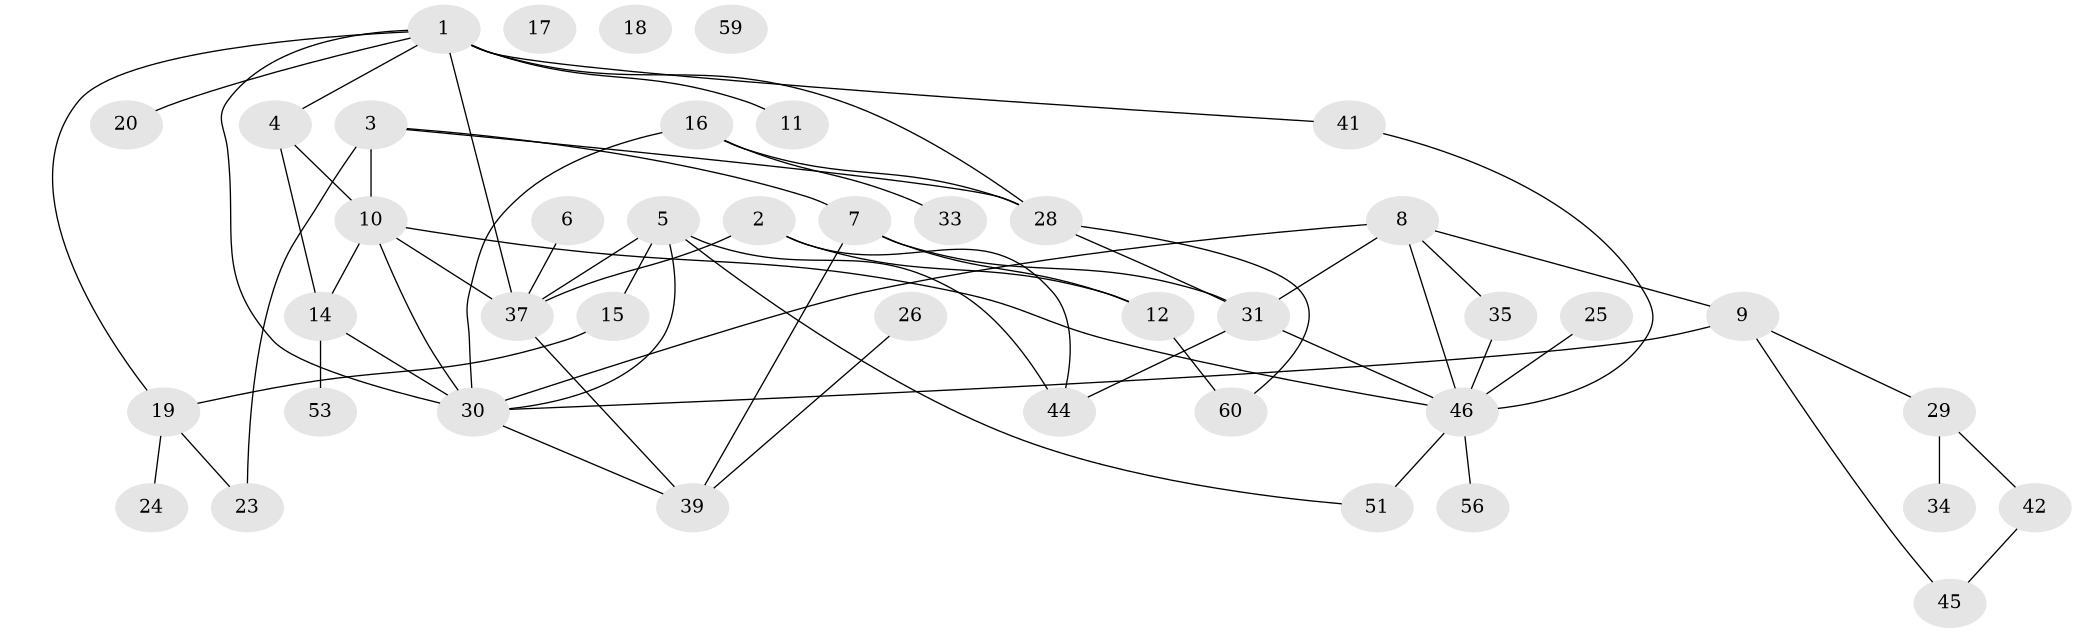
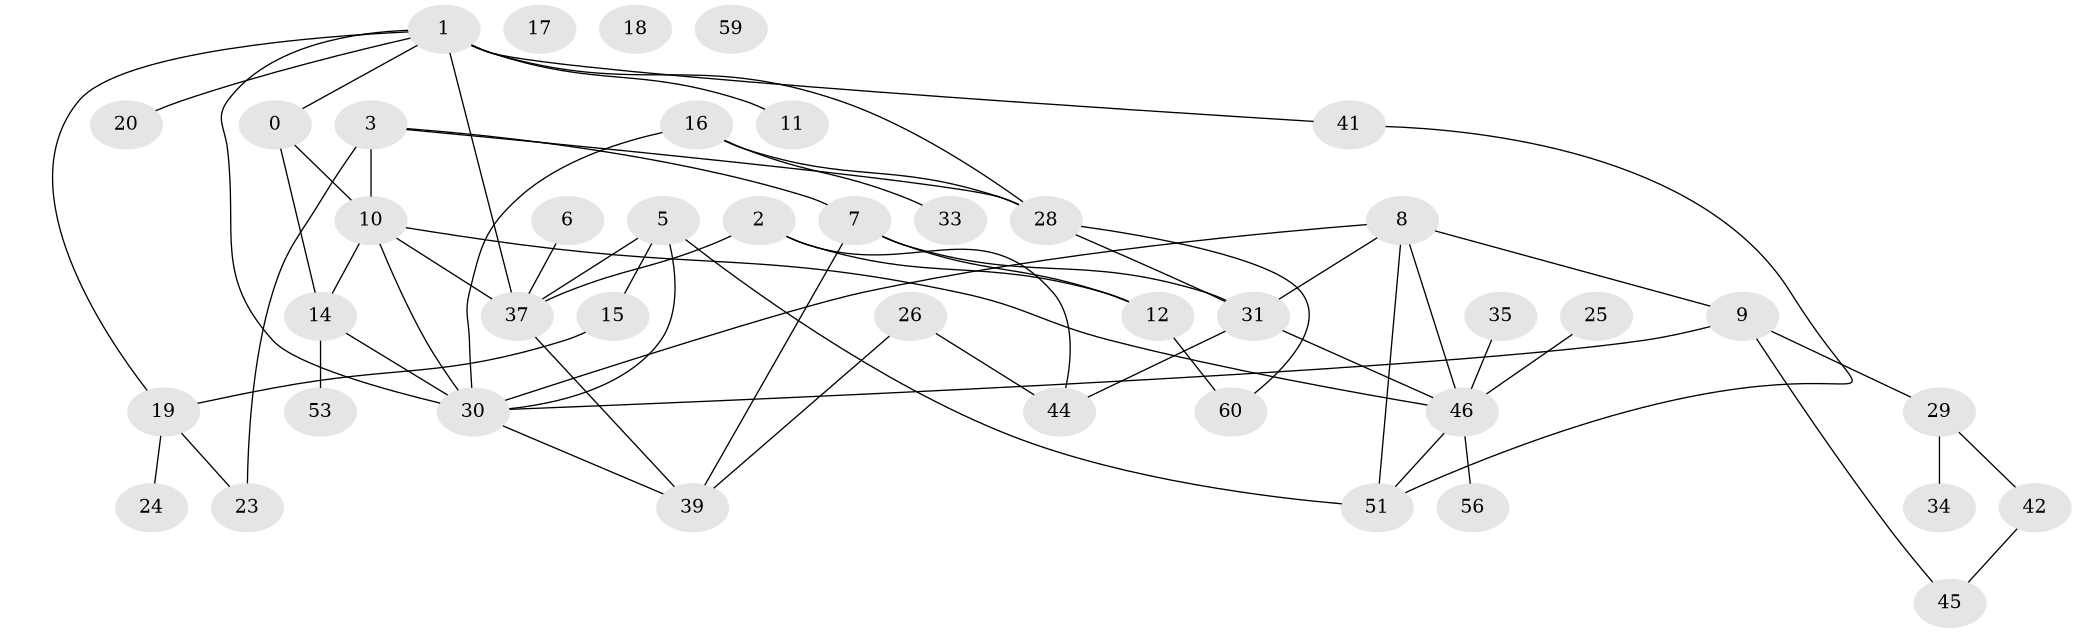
  graph {
    node [color=gray90 style=filled]
    1 [super="+27"]
-   4
+   4 [label=0]
    11
    19 [super="+58"]
    20
    28 [super="+54"]
    30 [super="+40"]
    41
    37 [super="+52"]
    10 [super="+62"]
    14 [super="+61"]
    23
    24
    31 [super="+50"]
    60
    39 [super="+43"]
    46 [super="+63"]
    2 [super="+22"]
    12 [super="+13"]
    44 [super="+57"]
    3 [super="+48"]
    7
    53
    5 [super="+49"]
    15 [super="+32"]
    51
    6
    8 [super="+64"]
    9 [super="+26"]
    29 [super="+36"]
    45 [super="+55"]
    56
    34
    42 [super="+47"]
    16 [super="+38"]
    33
    17
    18
    n39 [label=26 super="+65"]
    25
    35
    59
    1 -- 4
    1 -- 11
    1 -- 19
    1 -- 20
    1 -- 28
    1 -- 30
    1 -- 41 [weight=2]
    1 -- 37
    4 -- 10
    4 -- 14
    19 -- 23
    19 -- 24
    28 -- 31
    28 -- 60
    30 -- 39
-   41 -- 46
+   41 -- 51
    37 -- 39
    10 -- 30
    10 -- 37
    10 -- 14
    10 -- 46
    14 -- 30
    14 -- 53
    31 -- 46
    31 -- 44
    46 -- 51
    46 -- 56
    2 -- 37 [weight=2]
    2 -- 12
    2 -- 44
    12 -- 60
    3 -- 28
    3 -- 10
    3 -- 23
    3 -- 7
    7 -- 31
    7 -- 39
    7 -- 12
    5 -- 30
    5 -- 37
    5 -- 15 [weight=2]
    5 -- 51
    15 -- 19
    6 -- 37
    8 -- 30
    8 -- 31
    8 -- 46
-   8 -- 35
+   8 -- 51
    8 -- 9
    9 -- 30
    9 -- 29
    9 -- 45
    29 -- 34 [weight=2]
    29 -- 42
    42 -- 45
    16 -- 28
    16 -- 30
    16 -- 33
    n39 -- 39
-   5 -- 44
+   n39 -- 44
    25 -- 46
    35 -- 46
  }
